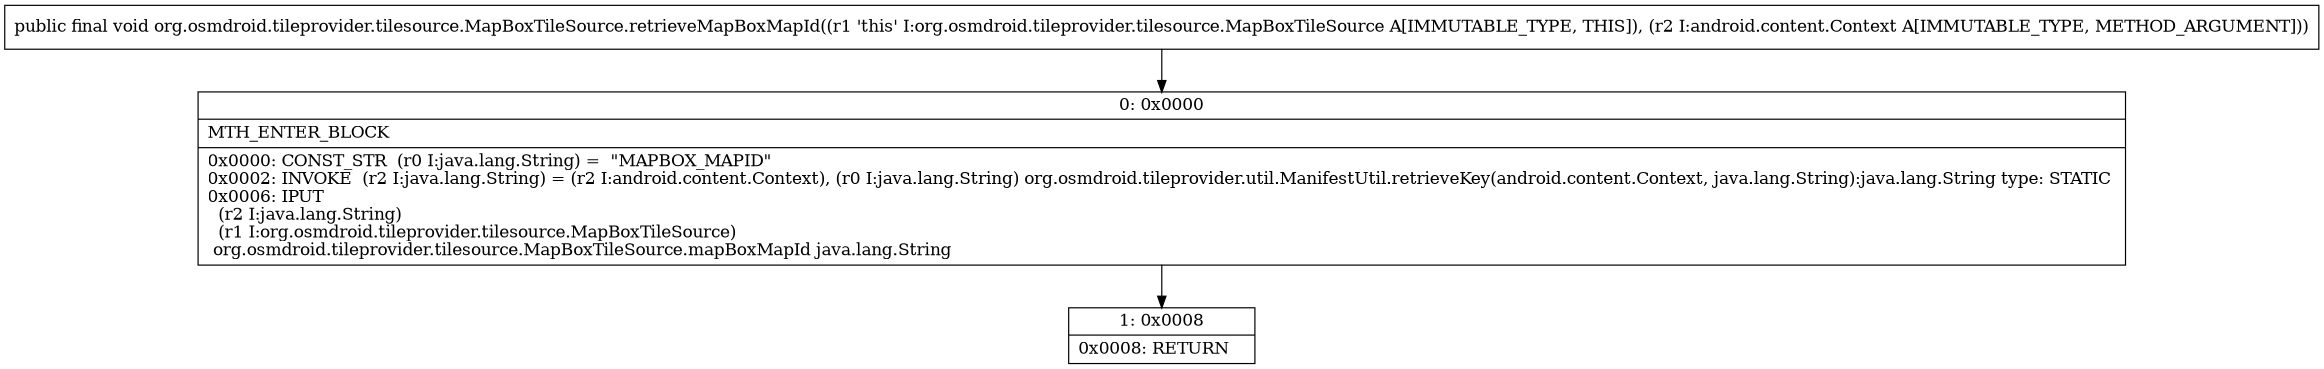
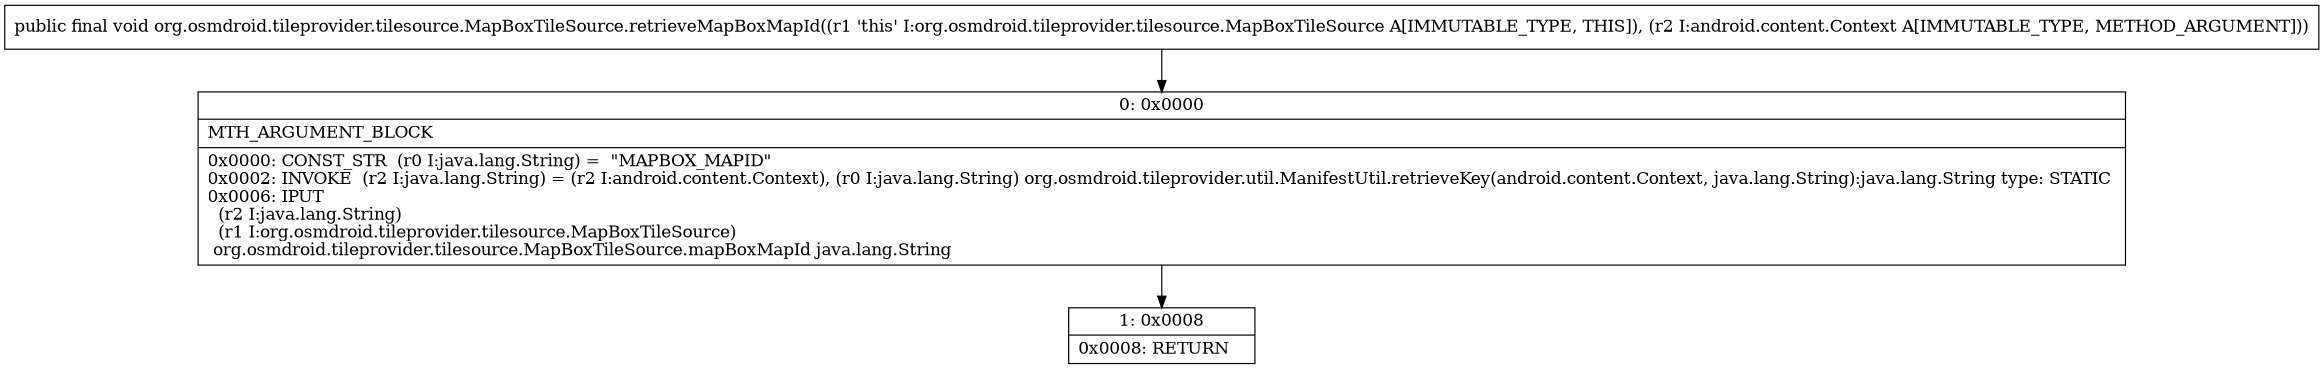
  digraph {
    fontname="DejaVu Serif"
    node [shape=record fontname="DejaVu Serif"]
    edge [fontname="DejaVu Serif"]
-   n1 [label="{0\:\ 0x0000|MTH_ENTER_BLOCK\l|0x0000: CONST_STR  (r0 I:java.lang.String) =  \"MAPBOX_MAPID\" \l0x0002: INVOKE  (r2 I:java.lang.String) = (r2 I:android.content.Context), (r0 I:java.lang.String) org.osmdroid.tileprovider.util.ManifestUtil.retrieveKey(android.content.Context, java.lang.String):java.lang.String type: STATIC \l0x0006: IPUT  \l  (r2 I:java.lang.String)\l  (r1 I:org.osmdroid.tileprovider.tilesource.MapBoxTileSource)\l org.osmdroid.tileprovider.tilesource.MapBoxTileSource.mapBoxMapId java.lang.String \l}"]
+   n1 [label="{0\:\ 0x0000|MTH_ARGUMENT_BLOCK\l|0x0000: CONST_STR  (r0 I:java.lang.String) =  \"MAPBOX_MAPID\" \l0x0002: INVOKE  (r2 I:java.lang.String) = (r2 I:android.content.Context), (r0 I:java.lang.String) org.osmdroid.tileprovider.util.ManifestUtil.retrieveKey(android.content.Context, java.lang.String):java.lang.String type: STATIC \l0x0006: IPUT  \l  (r2 I:java.lang.String)\l  (r1 I:org.osmdroid.tileprovider.tilesource.MapBoxTileSource)\l org.osmdroid.tileprovider.tilesource.MapBoxTileSource.mapBoxMapId java.lang.String \l}"]
    n2 [label="{1\:\ 0x0008|0x0008: RETURN   \l}"]
    n3 [label="{public final void org.osmdroid.tileprovider.tilesource.MapBoxTileSource.retrieveMapBoxMapId((r1 'this' I:org.osmdroid.tileprovider.tilesource.MapBoxTileSource A[IMMUTABLE_TYPE, THIS]), (r2 I:android.content.Context A[IMMUTABLE_TYPE, METHOD_ARGUMENT])) }"]
    n1 -> n2
    n3 -> n1
  }
